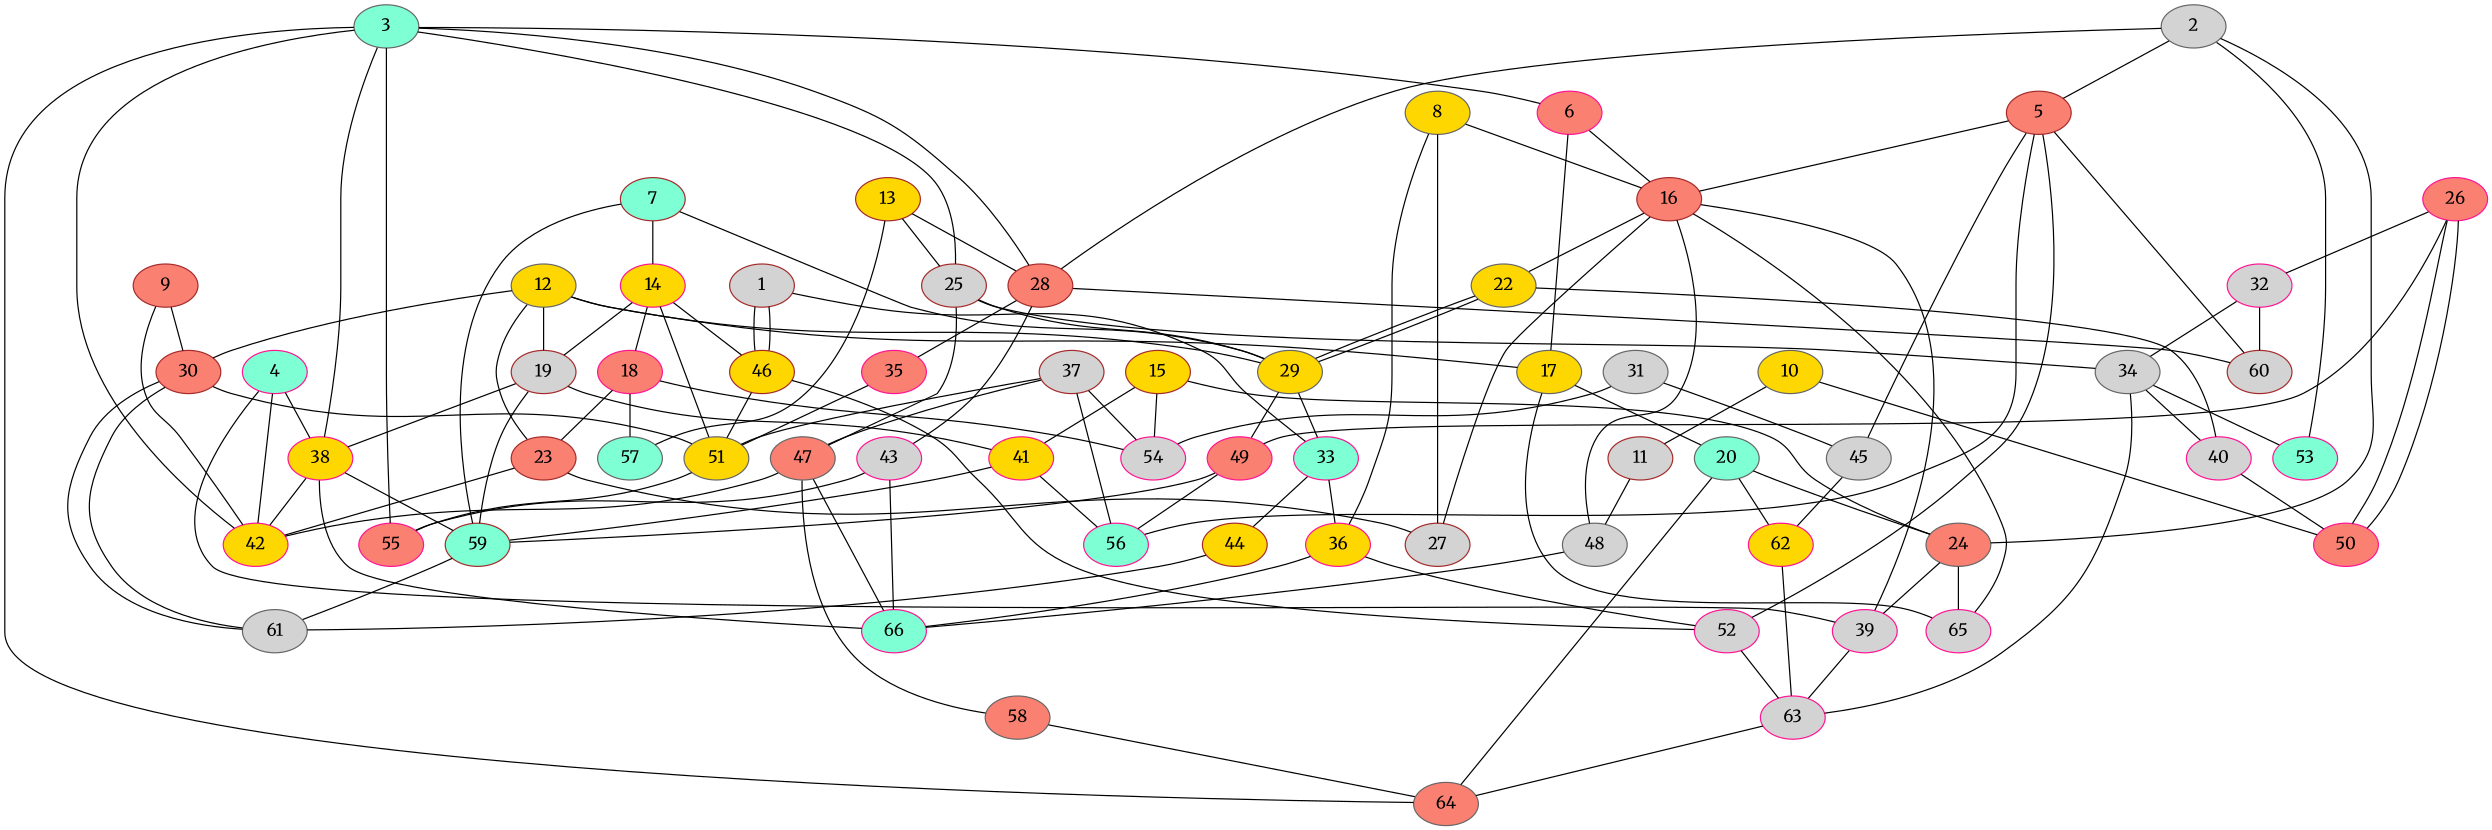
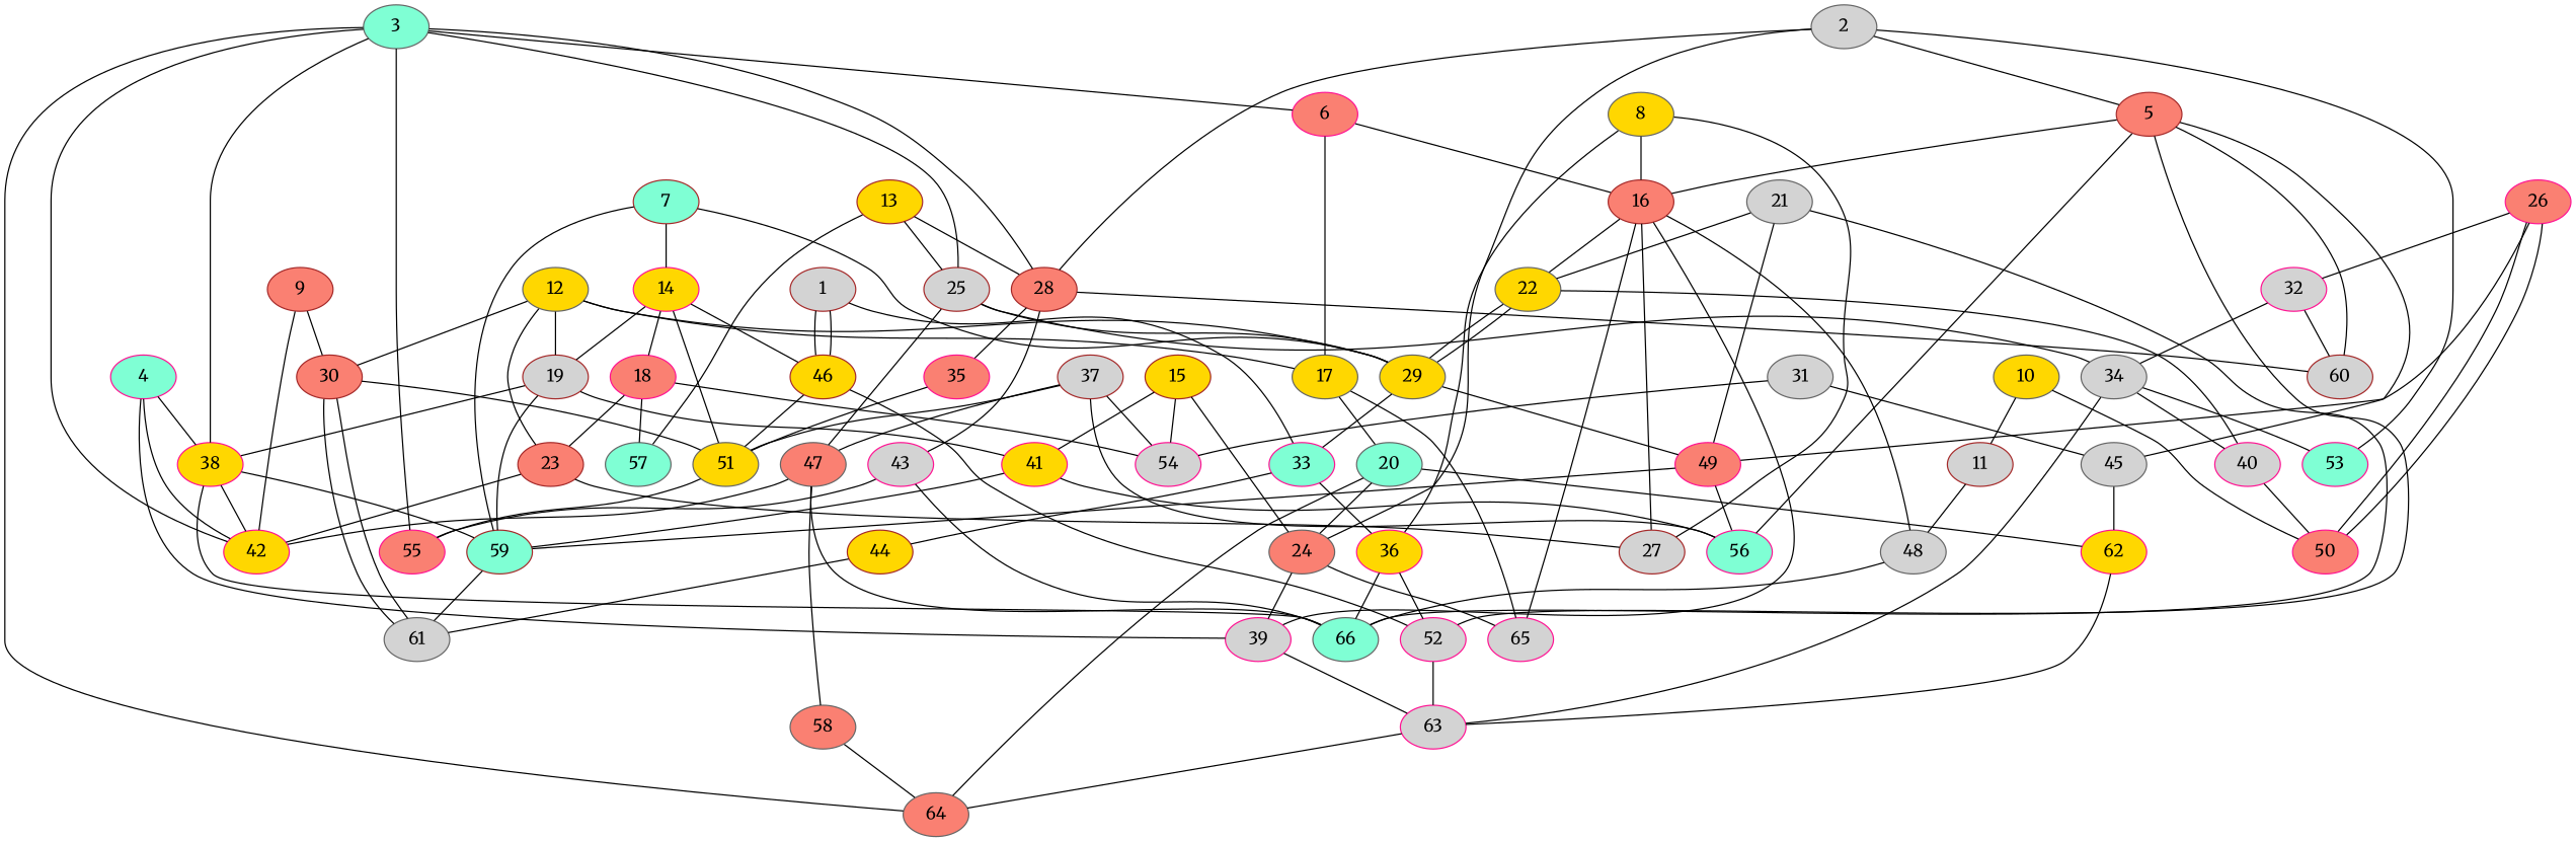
  graph {
    fontname=Merriweather
    node [color=deeppink fillcolor=lightgrey fontname=Merriweather style=filled]
    edge [fontname=Merriweather]
    1 [color=brown]
    33 [fillcolor=aquamarine]
    46 [color=brown fillcolor=gold]
    36 [fillcolor=gold]
    44 [color=brown fillcolor=gold]
    52
    51 [color=gray40 fillcolor=gold]
    2 [color=gray40]
    5 [color=brown fillcolor=salmon]
    24 [color=gray40 fillcolor=salmon]
    28 [color=brown fillcolor=salmon]
    53 [fillcolor=aquamarine]
    16 [color=brown fillcolor=salmon]
    45 [color=gray40]
    56 [fillcolor=aquamarine]
    60 [color=brown]
    39
    65
    35 [fillcolor=salmon]
    43
    3 [color=gray40 fillcolor=aquamarine]
    6 [fillcolor=salmon]
    25 [color=brown]
    38 [fillcolor=gold]
    42 [fillcolor=gold]
    55 [fillcolor=salmon]
    64 [color=gray40 fillcolor=salmon]
    17 [color=gray40 fillcolor=gold]
    29 [color=gray40 fillcolor=gold]
    34 [color=gray40]
    47 [color=gray40 fillcolor=salmon]
    59 [color=brown fillcolor=aquamarine]
-   66 [fillcolor=aquamarine]
+   66 [color=gray40 fillcolor=aquamarine]
    4 [fillcolor=aquamarine]
    63
    27 [color=brown]
    48 [color=gray40]
    22 [color=gray40 fillcolor=gold]
    62 [fillcolor=gold]
    20 [color=gray40 fillcolor=aquamarine]
    7 [color=brown fillcolor=aquamarine]
    14 [fillcolor=gold]
    19 [color=brown]
    18 [fillcolor=salmon]
    49 [fillcolor=salmon]
    61 [color=gray40]
    8 [color=gray40 fillcolor=gold]
    9 [color=brown fillcolor=salmon]
    30 [color=brown fillcolor=salmon]
    10 [color=gray40 fillcolor=gold]
    11 [color=brown]
    50 [fillcolor=salmon]
    12 [color=gray40 fillcolor=gold]
    23 [color=brown fillcolor=salmon]
    41 [fillcolor=gold]
    13 [color=brown fillcolor=gold]
    57 [color=gray40 fillcolor=aquamarine]
    54
    15 [color=brown fillcolor=gold]
    40
+   21 [color=gray40]
    58 [color=gray40 fillcolor=salmon]
    26 [fillcolor=salmon]
    32
    31 [color=gray40]
    37 [color=brown]
    1 -- 33
    1 -- 46
    1 -- 46
    33 -- 36
    33 -- 44
    46 -- 52
    46 -- 51
    36 -- 52
    36 -- 66
    44 -- 61
    52 -- 63
    51 -- 55
    2 -- 5
    2 -- 24
    2 -- 28
    2 -- 53
    5 -- 52
    5 -- 16
    5 -- 45
    5 -- 56
    5 -- 60
    24 -- 39
    24 -- 65
    28 -- 60
    28 -- 35
    28 -- 43
    16 -- 39
    16 -- 65
    16 -- 27
    16 -- 48
    16 -- 22
    45 -- 62
    39 -- 63
    35 -- 51
    43 -- 55
    43 -- 66
    3 -- 28
    3 -- 6
    3 -- 25
    3 -- 38
    3 -- 42
    3 -- 55
    3 -- 64
    6 -- 16
    6 -- 17
    25 -- 29
    25 -- 34
    25 -- 47
    38 -- 42
    38 -- 59
    38 -- 66
    17 -- 65
    17 -- 20
    29 -- 33
    29 -- 49
    34 -- 53
    34 -- 63
    34 -- 40
    47 -- 42
    47 -- 66
    47 -- 58
    59 -- 61
    4 -- 39
    4 -- 38
    4 -- 42
    63 -- 64
    48 -- 66
    22 -- 29
    22 -- 29
    22 -- 40
    62 -- 63
    20 -- 24
    20 -- 64
    20 -- 62
    7 -- 29
    7 -- 59
    7 -- 14
    14 -- 46
    14 -- 51
    14 -- 19
    14 -- 18
    19 -- 38
    19 -- 59
    19 -- 41
    18 -- 23
    18 -- 57
    18 -- 54
    49 -- 56
    49 -- 59
    8 -- 36
    8 -- 16
    8 -- 27
    9 -- 42
    9 -- 30
    30 -- 51
    30 -- 61
    30 -- 61
    10 -- 11
    10 -- 50
    11 -- 48
    12 -- 17
    12 -- 29
    12 -- 19
    12 -- 30
    12 -- 23
    23 -- 42
    23 -- 27
    41 -- 56
    41 -- 59
    13 -- 28
    13 -- 25
    13 -- 57
    15 -- 24
    15 -- 41
    15 -- 54
    40 -- 50
+   21 -- 66
+   21 -- 22
+   21 -- 49
    58 -- 64
    26 -- 49
    26 -- 50
    26 -- 50
    26 -- 32
    32 -- 60
    32 -- 34
    31 -- 45
    31 -- 54
    37 -- 51
    37 -- 56
    37 -- 47
    37 -- 54
  }
